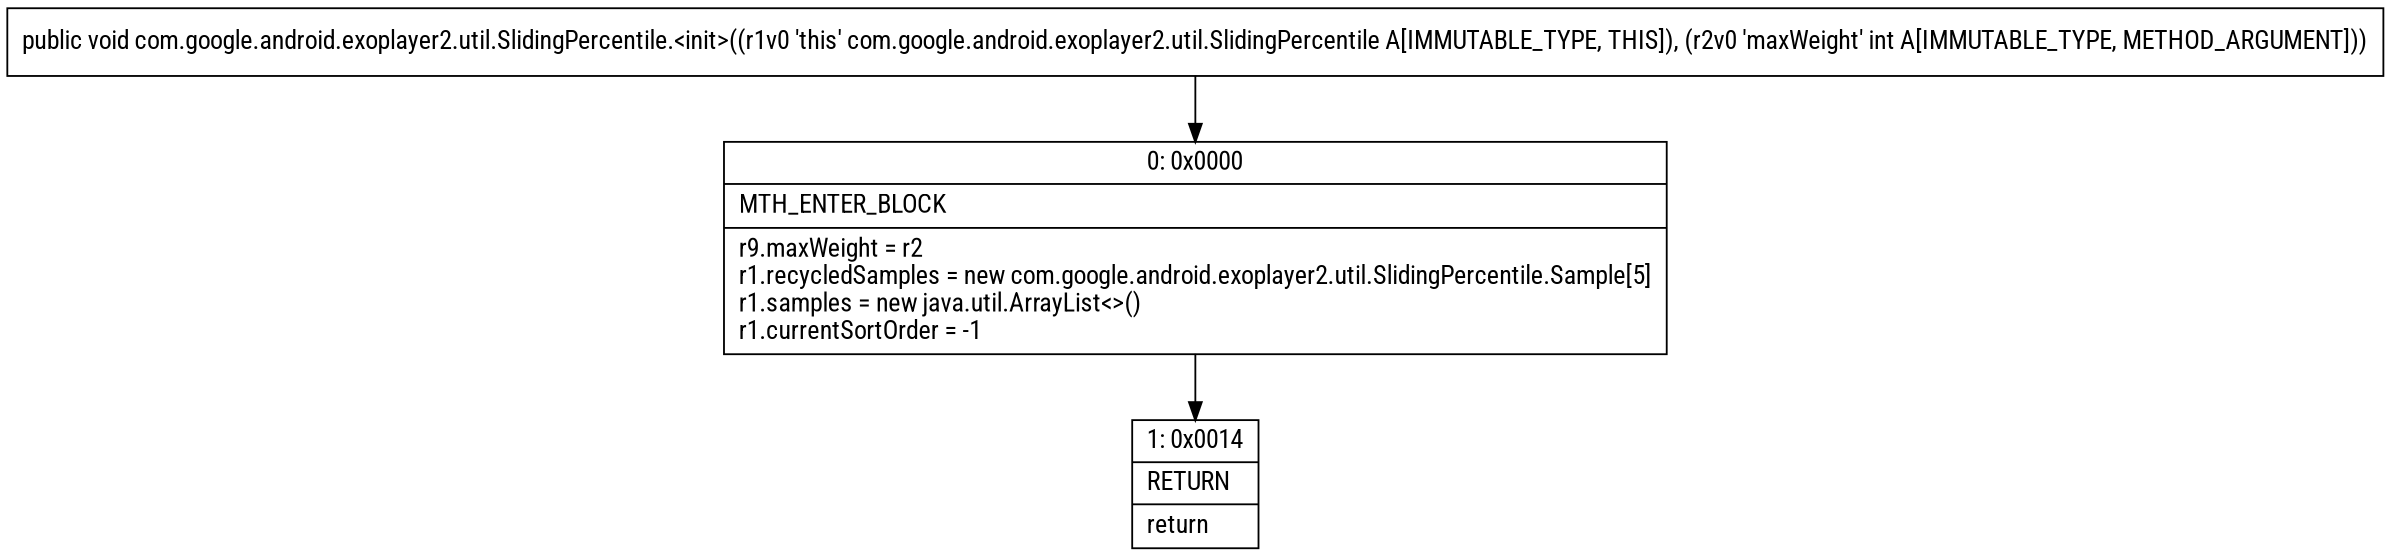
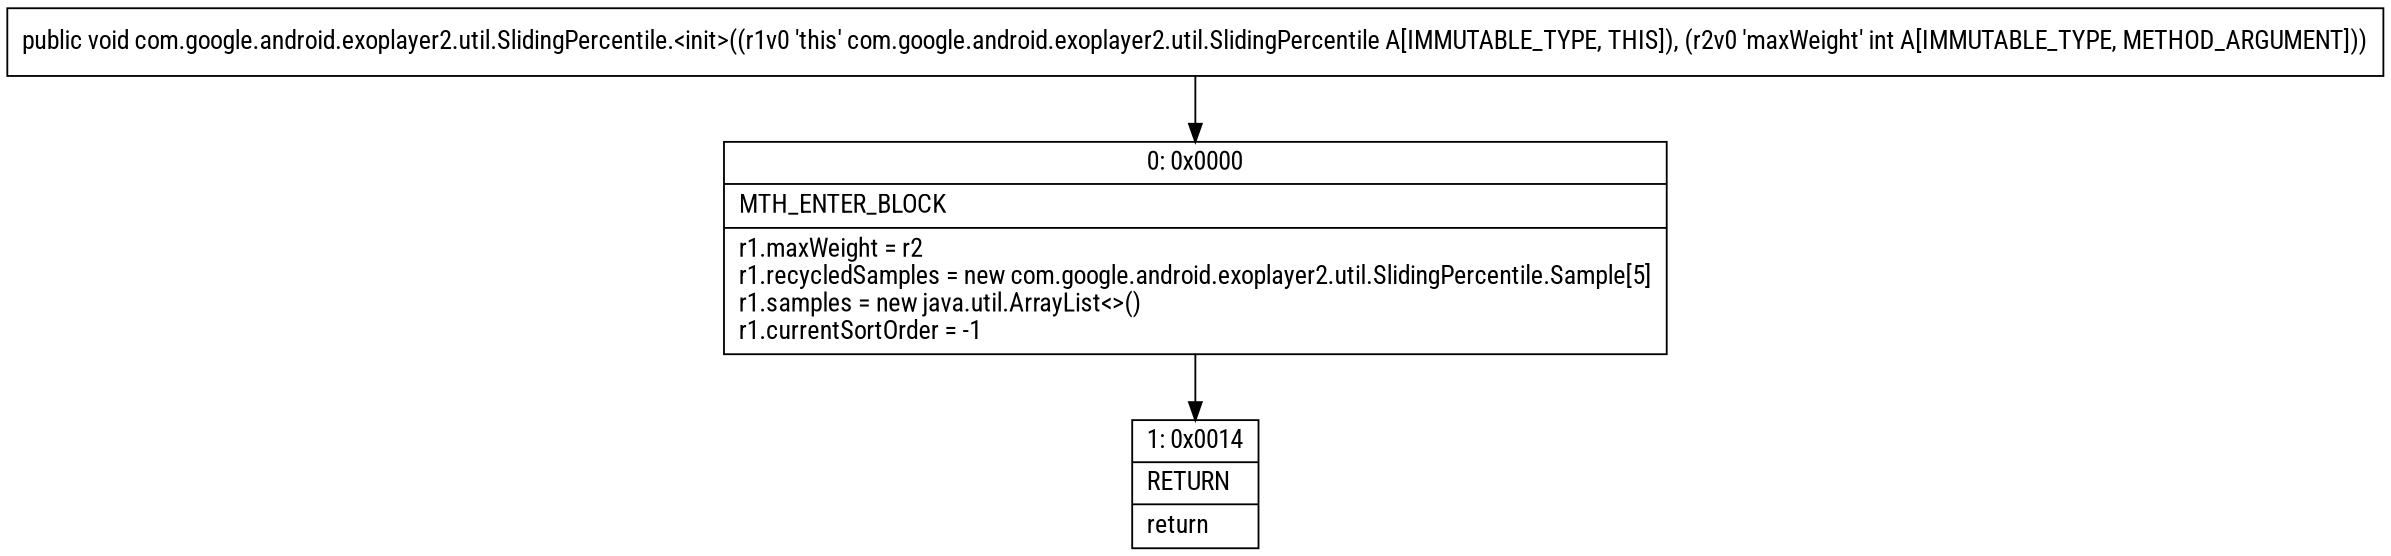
  digraph {
    fontname="Roboto Condensed"
    node [shape=record fontname="Roboto Condensed"]
    edge [fontname="Roboto Condensed"]
-   n1 [label="{0\:\ 0x0000|MTH_ENTER_BLOCK\l|r9.maxWeight = r2\lr1.recycledSamples = new com.google.android.exoplayer2.util.SlidingPercentile.Sample[5]\lr1.samples = new java.util.ArrayList\<\>()\lr1.currentSortOrder = \-1\l}"]
+   n1 [label="{0\:\ 0x0000|MTH_ENTER_BLOCK\l|r1.maxWeight = r2\lr1.recycledSamples = new com.google.android.exoplayer2.util.SlidingPercentile.Sample[5]\lr1.samples = new java.util.ArrayList\<\>()\lr1.currentSortOrder = \-1\l}"]
    n2 [label="{1\:\ 0x0014|RETURN\l|return\l}"]
    n3 [label="{public void com.google.android.exoplayer2.util.SlidingPercentile.\<init\>((r1v0 'this' com.google.android.exoplayer2.util.SlidingPercentile A[IMMUTABLE_TYPE, THIS]), (r2v0 'maxWeight' int A[IMMUTABLE_TYPE, METHOD_ARGUMENT])) }"]
    n1 -> n2
    n3 -> n1
  }
